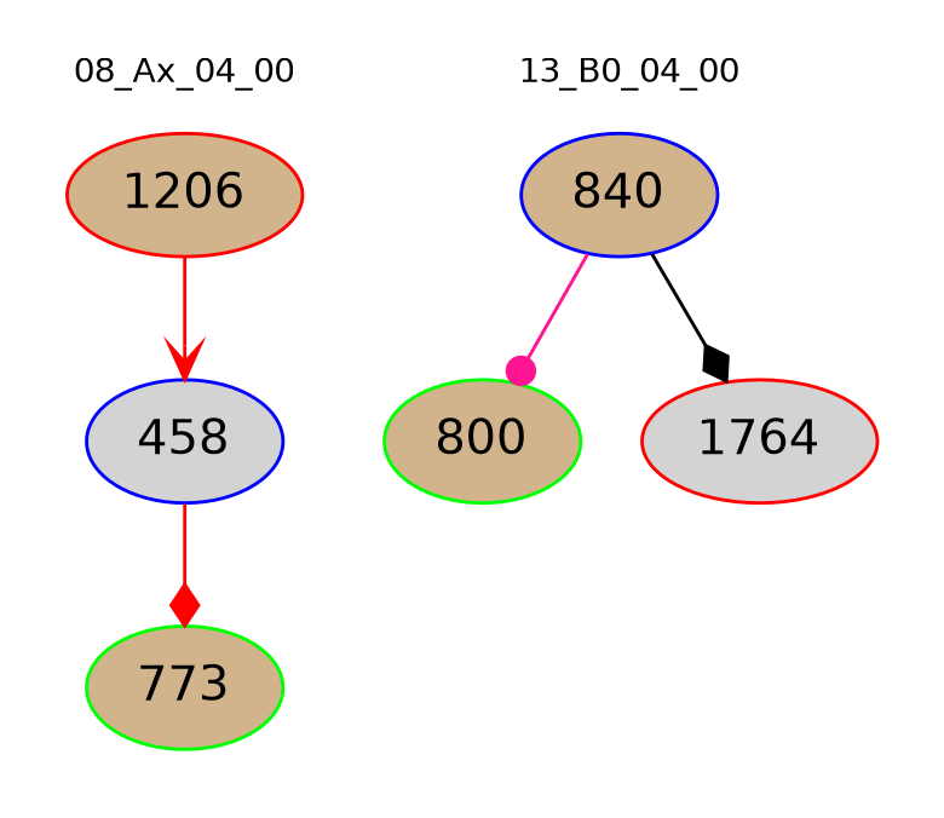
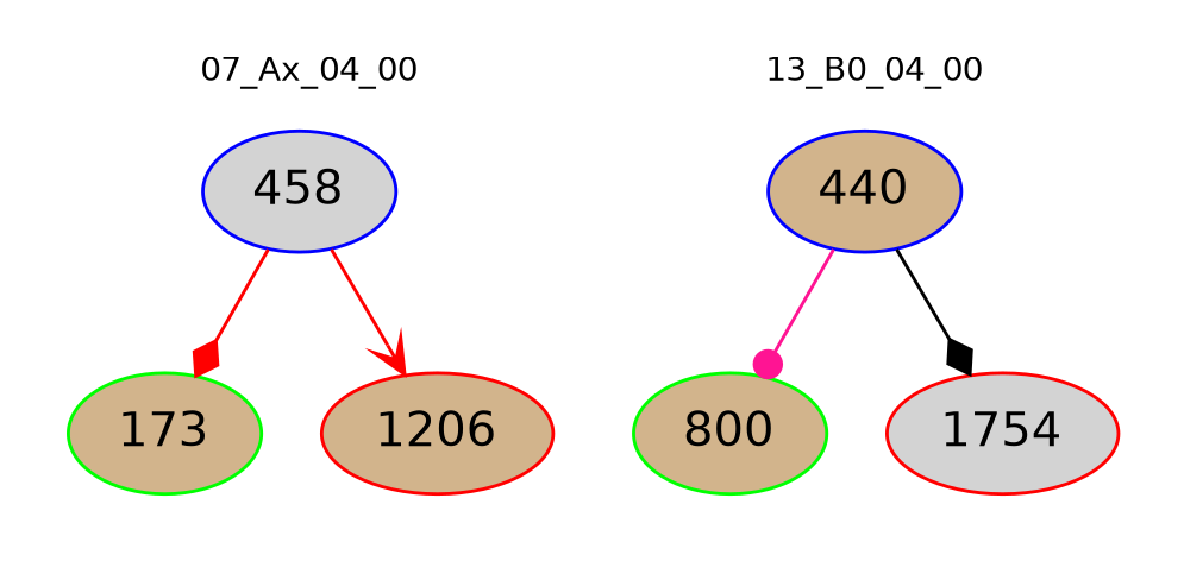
  digraph {
    fontname="DejaVu Sans"
    node [color=blue fillcolor=tan fontname="DejaVu Sans" style=filled]
    edge [arrowhead=diamond color=red fontname="DejaVu Sans"]
    n1 [fillcolor=lightgrey label=458]
-   n2 [color=green label=773]
+   n2 [color=green label=173]
    n3 [color=red label=1206]
-   n4 [label=840]
+   n4 [label=440]
    n5 [color=green label=800]
-   n6 [color=red fillcolor=lightgrey label=1764]
+   n6 [color=red fillcolor=lightgrey label=1754]
    subgraph cluster_1 {
      color=white
      fontsize=10
-     label="08_Ax_04_00"
+     label="07_Ax_04_00"
      n1
      n2
      n3
    }
    subgraph cluster_2 {
      color=white
      fontsize=10
      label="13_B0_04_00"
      n4
      n5
      n6
    }
    n1 -> n2
-   n3 -> n1 [arrowhead=vee]
+   n1 -> n3 [arrowhead=vee]
    n4 -> n5 [arrowhead=dot color=deeppink]
    n4 -> n6 [color=black]
  }
